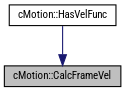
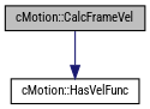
  digraph {
    rankdir=TB
    fontname="Roboto Condensed"
    node [color=black fontname="Roboto Condensed" fontsize=10 shape=record style=filled]
    n1 [fillcolor=grey75 fontcolor=black height=0.2 label="cMotion::CalcFrameVel" width=0.4]
    n2 [fillcolor=white height=0.2 label="cMotion::HasVelFunc" width=0.4]
-   n2 -> n1 [color=midnightblue fontname="Roboto Condensed" fontsize=10 labelfontname=Helvetica labelfontsize=10 style=solid]
+   n1 -> n2 [color=midnightblue fontname="Roboto Condensed" fontsize=10 labelfontname=Helvetica labelfontsize=10 style=solid]
  }
